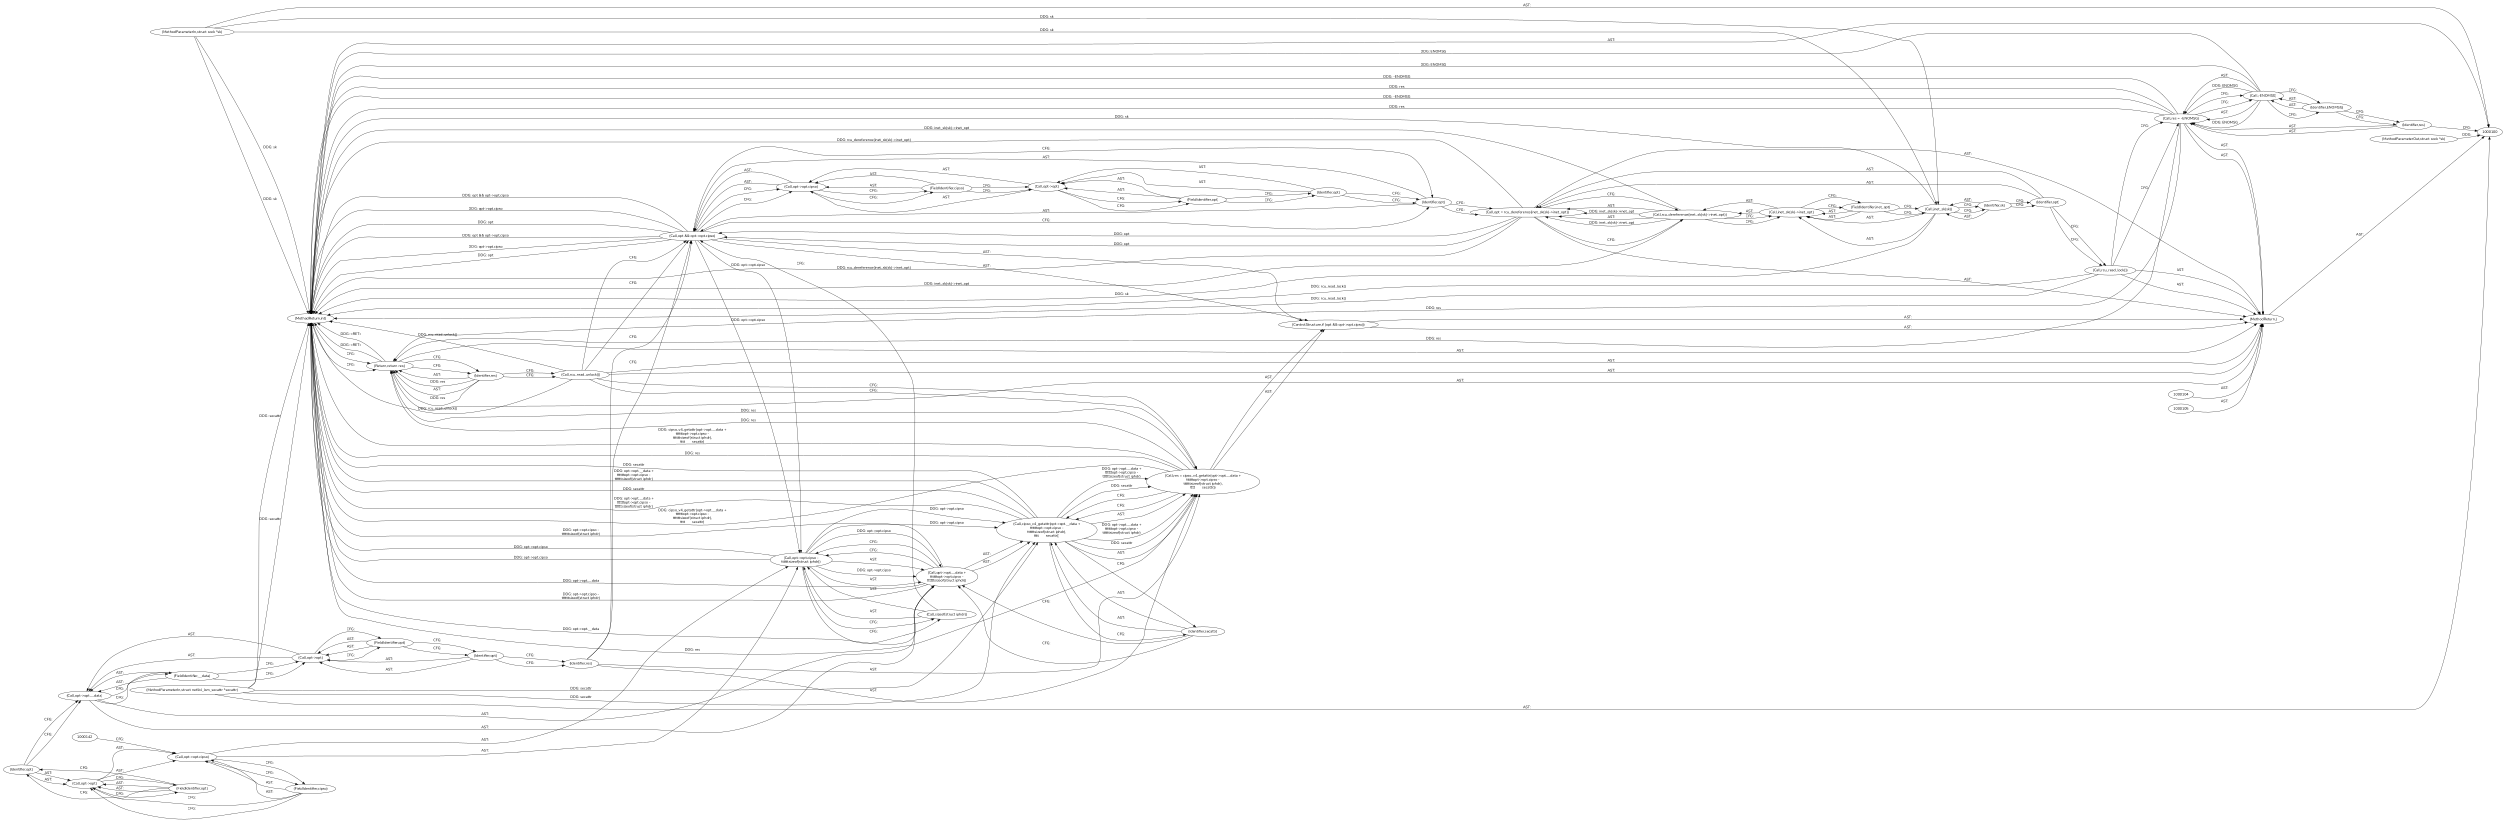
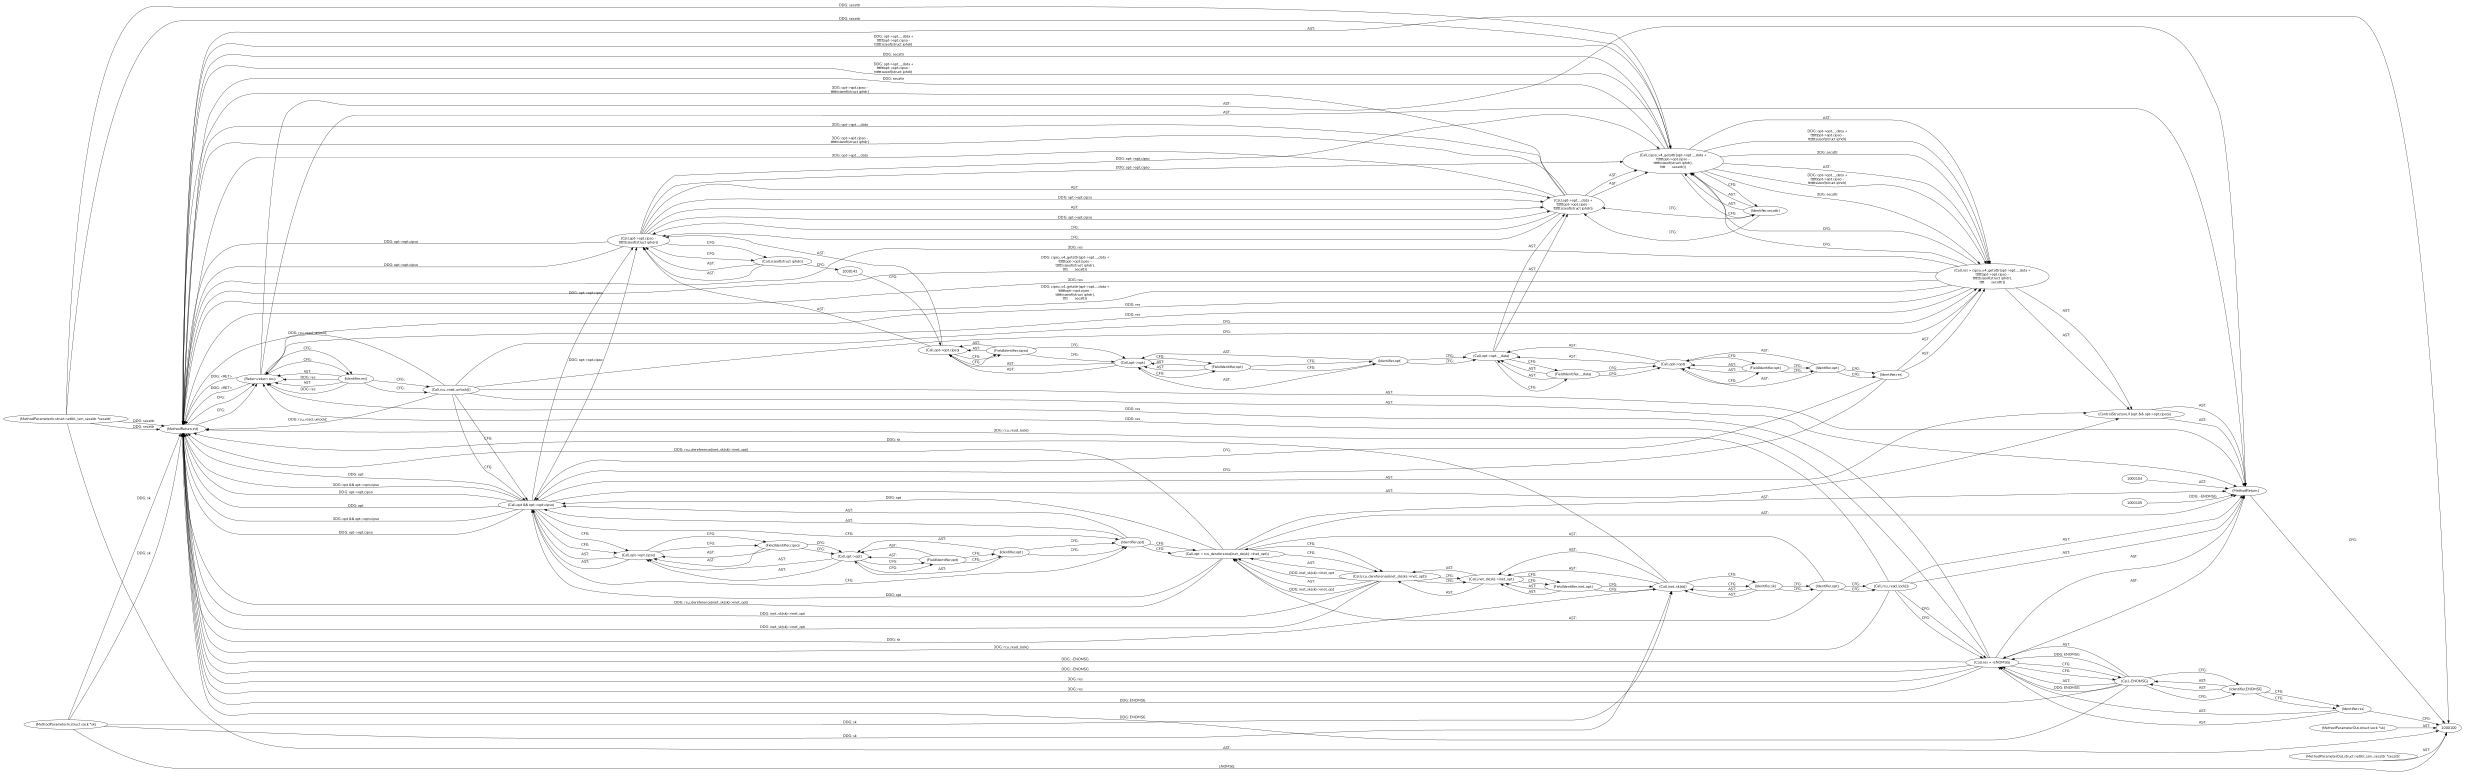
  digraph {
    fontname=Nunito
    rankdir=LR
    node [fontname=Nunito]
    edge [fontname=Nunito]
    n1 [label="(MethodReturn,int)"]
    n2 [label="(Return,return res;)"]
    1000100
    n4 [label="(MethodReturn,)"]
    n5 [label="(Identifier,res)"]
    n6 [label="(MethodParameterIn,struct sock *sk)"]
    n7 [label="(Call,inet_sk(sk))"]
    n8 [label="(Call,inet_sk(sk)->inet_opt)"]
    n9 [label="(Identifier,sk)"]
    n10 [label="(MethodParameterOut,struct sock *sk)"]
    n11 [label="(MethodParameterIn,struct netlbl_lsm_secattr *secattr)"]
    n12 [label="(Call,cipso_v4_getattr(opt->opt.__data +\n\t\t\t\t\t\topt->opt.cipso -\n\t\t\t\t\t\tsizeof(struct iphdr),\n\t\t\t\t       secattr))"]
    n13 [label="(Identifier,secattr)"]
    n14 [label="(Call,res = cipso_v4_getattr(opt->opt.__data +\n\t\t\t\t\t\topt->opt.cipso -\n\t\t\t\t\t\tsizeof(struct iphdr),\n\t\t\t\t       secattr))"]
+   n15 [label="(MethodParameterOut,struct netlbl_lsm_secattr *secattr)"]
    n16 [label="(FieldIdentifier,opt)"]
    n17 [label="(Call,opt->opt)"]
    n18 [label="(Identifier,opt)"]
    n19 [label="(Call,opt->opt.cipso)"]
    n20 [label="(Call,opt->opt.__data)"]
    n21 [label="(FieldIdentifier,cipso)"]
    n22 [label="(Call,opt->opt.cipso -\n\t\t\t\t\t\tsizeof(struct iphdr))"]
    n23 [label="(Call,sizeof(struct iphdr))"]
    n24 [label="(Call,opt->opt.__data +\n\t\t\t\t\t\topt->opt.cipso -\n\t\t\t\t\t\tsizeof(struct iphdr))"]
    1000142
    n26 [label="(FieldIdentifier,__data)"]
    n27 [label="(Call,rcu_read_unlock())"]
    n28 [label="(Call,opt && opt->opt.cipso)"]
    n29 [label="(ControlStructure,if (opt && opt->opt.cipso))"]
    n30 [label="(Call,opt->opt.cipso)"]
    n31 [label="(Identifier,opt)"]
    n32 [label="(Call,-ENOMSG)"]
    n33 [label="(Identifier,ENOMSG)"]
    n34 [label="(Call,res = -ENOMSG)"]
    n35 [label="(Identifier,res)"]
    n36 [label="(Call,rcu_read_lock())"]
    n37 [label="(Call,opt = rcu_dereference(inet_sk(sk)->inet_opt))"]
    n38 [label="(Call,rcu_dereference(inet_sk(sk)->inet_opt))"]
    n39 [label="(Identifier,opt)"]
    n40 [label="(FieldIdentifier,inet_opt)"]
    n41 [label="(FieldIdentifier,cipso)"]
    n42 [label="(Call,opt->opt)"]
    n43 [label="(FieldIdentifier,opt)"]
    n44 [label="(Identifier,opt)"]
    n45 [label="(Identifier,res)"]
    n46 [label="(Call,opt->opt)"]
    n47 [label="(FieldIdentifier,opt)"]
    n48 [label="(Identifier,opt)"]
    1000104
    1000105
    n1 -> n2 [label="CFG: "]
    n1 -> n2 [label="CFG: "]
    n1 -> 1000100 [label="AST: "]
    n2 -> n1 [label="DDG: <RET>"]
    n2 -> n1 [label="DDG: <RET>"]
    n2 -> n4 [label="AST: "]
    n2 -> n4 [label="AST: "]
    n2 -> n5 [label="CFG: "]
    n2 -> n5 [label="CFG: "]
-   n4 -> 1000100 [label="AST: "]
+   n4 -> 1000100 [label="CFG: "]
    n5 -> n2 [label="AST: "]
    n5 -> n2 [label="DDG: res"]
    n5 -> n2 [label="AST: "]
    n5 -> n2 [label="DDG: res"]
    n5 -> n27 [label="CFG: "]
    n5 -> n27 [label="CFG: "]
    n6 -> n1 [label="DDG: sk"]
    n6 -> n1 [label="DDG: sk"]
-   n6 -> 1000100 [label="AST: "]
+   n6 -> 1000100 [label="ENOMSG: "]
    n6 -> n7 [label="DDG: sk"]
    n6 -> n7 [label="DDG: sk"]
    n7 -> n1 [label="DDG: sk"]
    n7 -> n1 [label="DDG: sk"]
    n7 -> n8 [label="AST: "]
    n7 -> n8 [label="AST: "]
    n7 -> n9 [label="CFG: "]
    n7 -> n9 [label="CFG: "]
    n8 -> n38 [label="AST: "]
    n8 -> n38 [label="AST: "]
    n8 -> n40 [label="CFG: "]
    n8 -> n40 [label="CFG: "]
    n9 -> n7 [label="AST: "]
    n9 -> n7 [label="AST: "]
    n9 -> n39 [label="CFG: "]
    n9 -> n39 [label="CFG: "]
-   n10 -> 1000100 [label="DDG: "]
+   n10 -> 1000100 [label="AST: "]
    n11 -> n1 [label="DDG: secattr"]
    n11 -> n1 [label="DDG: secattr"]
    n11 -> 1000100 [label="AST: "]
    n11 -> n12 [label="DDG: secattr"]
    n11 -> n12 [label="DDG: secattr"]
    n12 -> n1 [label="DDG: opt->opt.__data +\n\t\t\t\t\t\topt->opt.cipso -\n\t\t\t\t\t\tsizeof(struct iphdr)"]
    n12 -> n1 [label="DDG: secattr"]
    n12 -> n1 [label="DDG: opt->opt.__data +\n\t\t\t\t\t\topt->opt.cipso -\n\t\t\t\t\t\tsizeof(struct iphdr)"]
    n12 -> n1 [label="DDG: secattr"]
    n12 -> n13 [label="CFG: "]
    n12 -> n13 [label="CFG: "]
    n12 -> n14 [label="AST: "]
    n12 -> n14 [label="DDG: opt->opt.__data +\n\t\t\t\t\t\topt->opt.cipso -\n\t\t\t\t\t\tsizeof(struct iphdr)"]
    n12 -> n14 [label="DDG: secattr"]
    n12 -> n14 [label="AST: "]
    n12 -> n14 [label="DDG: opt->opt.__data +\n\t\t\t\t\t\topt->opt.cipso -\n\t\t\t\t\t\tsizeof(struct iphdr)"]
    n12 -> n14 [label="DDG: secattr"]
    n13 -> n12 [label="AST: "]
    n13 -> n12 [label="AST: "]
    n13 -> n24 [label="CFG: "]
    n13 -> n24 [label="CFG: "]
    n14 -> n1 [label="DDG: res"]
    n14 -> n1 [label="DDG: cipso_v4_getattr(opt->opt.__data +\n\t\t\t\t\t\topt->opt.cipso -\n\t\t\t\t\t\tsizeof(struct iphdr),\n\t\t\t\t       secattr)"]
    n14 -> n1 [label="DDG: res"]
    n14 -> n1 [label="DDG: cipso_v4_getattr(opt->opt.__data +\n\t\t\t\t\t\topt->opt.cipso -\n\t\t\t\t\t\tsizeof(struct iphdr),\n\t\t\t\t       secattr)"]
    n14 -> n2 [label="DDG: res"]
    n14 -> n2 [label="DDG: res"]
    n14 -> n12 [label="CFG: "]
    n14 -> n12 [label="CFG: "]
    n14 -> n29 [label="AST: "]
    n14 -> n29 [label="AST: "]
+   n15 -> 1000100 [label="AST: "]
    n16 -> n17 [label="AST: "]
    n16 -> n17 [label="AST: "]
    n16 -> n18 [label="CFG: "]
    n16 -> n18 [label="CFG: "]
    n17 -> n16 [label="CFG: "]
    n17 -> n16 [label="CFG: "]
    n17 -> n19 [label="AST: "]
    n17 -> n19 [label="AST: "]
    n18 -> n17 [label="AST: "]
    n18 -> n17 [label="AST: "]
    n18 -> n20 [label="CFG: "]
    n18 -> n20 [label="CFG: "]
    n19 -> n21 [label="CFG: "]
    n19 -> n21 [label="CFG: "]
    n19 -> n22 [label="AST: "]
    n19 -> n22 [label="AST: "]
    n20 -> n24 [label="AST: "]
    n20 -> n24 [label="AST: "]
    n20 -> n26 [label="CFG: "]
    n20 -> n26 [label="CFG: "]
    n21 -> n17 [label="CFG: "]
    n21 -> n17 [label="CFG: "]
    n21 -> n19 [label="AST: "]
    n21 -> n19 [label="AST: "]
    n22 -> n1 [label="DDG: opt->opt.cipso"]
    n22 -> n1 [label="DDG: opt->opt.cipso"]
    n22 -> n12 [label="DDG: opt->opt.cipso"]
    n22 -> n12 [label="DDG: opt->opt.cipso"]
    n22 -> n23 [label="CFG: "]
    n22 -> n23 [label="CFG: "]
    n22 -> n24 [label="AST: "]
    n22 -> n24 [label="DDG: opt->opt.cipso"]
    n22 -> n24 [label="AST: "]
    n22 -> n24 [label="DDG: opt->opt.cipso"]
    n23 -> n22 [label="AST: "]
    n23 -> n22 [label="AST: "]
-   n23 -> n28 [label="CFG: "]
+   n23 -> 1000142 [label="CFG: "]
    n24 -> n1 [label="DDG: opt->opt.__data"]
    n24 -> n1 [label="DDG: opt->opt.cipso -\n\t\t\t\t\t\tsizeof(struct iphdr)"]
    n24 -> n1 [label="DDG: opt->opt.__data"]
    n24 -> n1 [label="DDG: opt->opt.cipso -\n\t\t\t\t\t\tsizeof(struct iphdr)"]
    n24 -> n12 [label="AST: "]
    n24 -> n12 [label="AST: "]
    n24 -> n22 [label="CFG: "]
    n24 -> n22 [label="CFG: "]
    1000142 -> n19 [label="CFG: "]
    n26 -> n20 [label="AST: "]
    n26 -> n20 [label="AST: "]
    n26 -> n46 [label="CFG: "]
    n26 -> n46 [label="CFG: "]
    n27 -> n1 [label="DDG: rcu_read_unlock()"]
    n27 -> n1 [label="DDG: rcu_read_unlock()"]
    n27 -> n4 [label="AST: "]
    n27 -> n4 [label="AST: "]
    n27 -> n14 [label="CFG: "]
    n27 -> n14 [label="CFG: "]
    n27 -> n28 [label="CFG: "]
    n27 -> n28 [label="CFG: "]
    n28 -> n1 [label="DDG: opt && opt->opt.cipso"]
    n28 -> n1 [label="DDG: opt->opt.cipso"]
    n28 -> n1 [label="DDG: opt"]
    n28 -> n1 [label="DDG: opt && opt->opt.cipso"]
    n28 -> n1 [label="DDG: opt->opt.cipso"]
    n28 -> n1 [label="DDG: opt"]
    n28 -> n22 [label="DDG: opt->opt.cipso"]
    n28 -> n22 [label="DDG: opt->opt.cipso"]
    n28 -> n29 [label="AST: "]
    n28 -> n29 [label="AST: "]
    n28 -> n30 [label="CFG: "]
    n28 -> n30 [label="CFG: "]
    n28 -> n31 [label="CFG: "]
    n28 -> n31 [label="CFG: "]
    n29 -> n4 [label="AST: "]
    n29 -> n4 [label="AST: "]
    n30 -> n28 [label="AST: "]
    n30 -> n28 [label="AST: "]
    n30 -> n41 [label="CFG: "]
    n30 -> n41 [label="CFG: "]
    n31 -> n28 [label="AST: "]
    n31 -> n28 [label="AST: "]
    n31 -> n37 [label="CFG: "]
    n31 -> n37 [label="CFG: "]
    n32 -> n1 [label="DDG: ENOMSG"]
    n32 -> n1 [label="DDG: ENOMSG"]
    n32 -> n33 [label="CFG: "]
    n32 -> n33 [label="CFG: "]
    n32 -> n34 [label="AST: "]
    n32 -> n34 [label="DDG: ENOMSG"]
    n32 -> n34 [label="AST: "]
    n32 -> n34 [label="DDG: ENOMSG"]
    n33 -> n32 [label="AST: "]
    n33 -> n32 [label="AST: "]
    n33 -> n35 [label="CFG: "]
    n33 -> n35 [label="CFG: "]
    n34 -> n1 [label="DDG: -ENOMSG"]
    n34 -> n1 [label="DDG: res"]
    n34 -> n1 [label="DDG: -ENOMSG"]
    n34 -> n1 [label="DDG: res"]
    n34 -> n2 [label="DDG: res"]
    n34 -> n2 [label="DDG: res"]
    n34 -> n4 [label="AST: "]
    n34 -> n4 [label="AST: "]
    n34 -> n32 [label="CFG: "]
    n34 -> n32 [label="CFG: "]
    n35 -> 1000100 [label="CFG: "]
    n35 -> n34 [label="AST: "]
    n35 -> n34 [label="AST: "]
    n36 -> n1 [label="DDG: rcu_read_lock()"]
    n36 -> n1 [label="DDG: rcu_read_lock()"]
    n36 -> n4 [label="AST: "]
    n36 -> n4 [label="AST: "]
    n36 -> n34 [label="CFG: "]
    n36 -> n34 [label="CFG: "]
    n37 -> n1 [label="DDG: rcu_dereference(inet_sk(sk)->inet_opt)"]
    n37 -> n1 [label="DDG: rcu_dereference(inet_sk(sk)->inet_opt)"]
    n37 -> n4 [label="AST: "]
    n37 -> n4 [label="AST: "]
    n37 -> n28 [label="DDG: opt"]
    n37 -> n28 [label="DDG: opt"]
    n37 -> n38 [label="CFG: "]
    n37 -> n38 [label="CFG: "]
    n38 -> n1 [label="DDG: inet_sk(sk)->inet_opt"]
    n38 -> n1 [label="DDG: inet_sk(sk)->inet_opt"]
    n38 -> n8 [label="CFG: "]
    n38 -> n8 [label="CFG: "]
    n38 -> n37 [label="AST: "]
    n38 -> n37 [label="DDG: inet_sk(sk)->inet_opt"]
    n38 -> n37 [label="AST: "]
    n38 -> n37 [label="DDG: inet_sk(sk)->inet_opt"]
    n39 -> n36 [label="CFG: "]
    n39 -> n36 [label="CFG: "]
    n39 -> n37 [label="AST: "]
    n39 -> n37 [label="AST: "]
    n40 -> n7 [label="CFG: "]
    n40 -> n7 [label="CFG: "]
    n40 -> n8 [label="AST: "]
    n40 -> n8 [label="AST: "]
    n41 -> n30 [label="AST: "]
    n41 -> n30 [label="AST: "]
    n41 -> n42 [label="CFG: "]
    n41 -> n42 [label="CFG: "]
    n42 -> n30 [label="AST: "]
    n42 -> n30 [label="AST: "]
    n42 -> n43 [label="CFG: "]
    n42 -> n43 [label="CFG: "]
    n43 -> n42 [label="AST: "]
    n43 -> n42 [label="AST: "]
    n43 -> n44 [label="CFG: "]
    n43 -> n44 [label="CFG: "]
    n44 -> n31 [label="CFG: "]
    n44 -> n31 [label="CFG: "]
    n44 -> n42 [label="AST: "]
    n44 -> n42 [label="AST: "]
    n45 -> n14 [label="AST: "]
    n45 -> n14 [label="AST: "]
    n45 -> n28 [label="CFG: "]
    n45 -> n28 [label="CFG: "]
    n46 -> n20 [label="AST: "]
    n46 -> n20 [label="AST: "]
    n46 -> n47 [label="CFG: "]
    n46 -> n47 [label="CFG: "]
    n47 -> n46 [label="AST: "]
    n47 -> n46 [label="AST: "]
    n47 -> n48 [label="CFG: "]
    n47 -> n48 [label="CFG: "]
    n48 -> n45 [label="CFG: "]
    n48 -> n45 [label="CFG: "]
    n48 -> n46 [label="AST: "]
    n48 -> n46 [label="AST: "]
    1000104 -> n4 [label="AST: "]
-   1000105 -> n4 [label="AST: "]
+   1000105 -> n4 [label="DDG: -ENOMSG"]
  }
